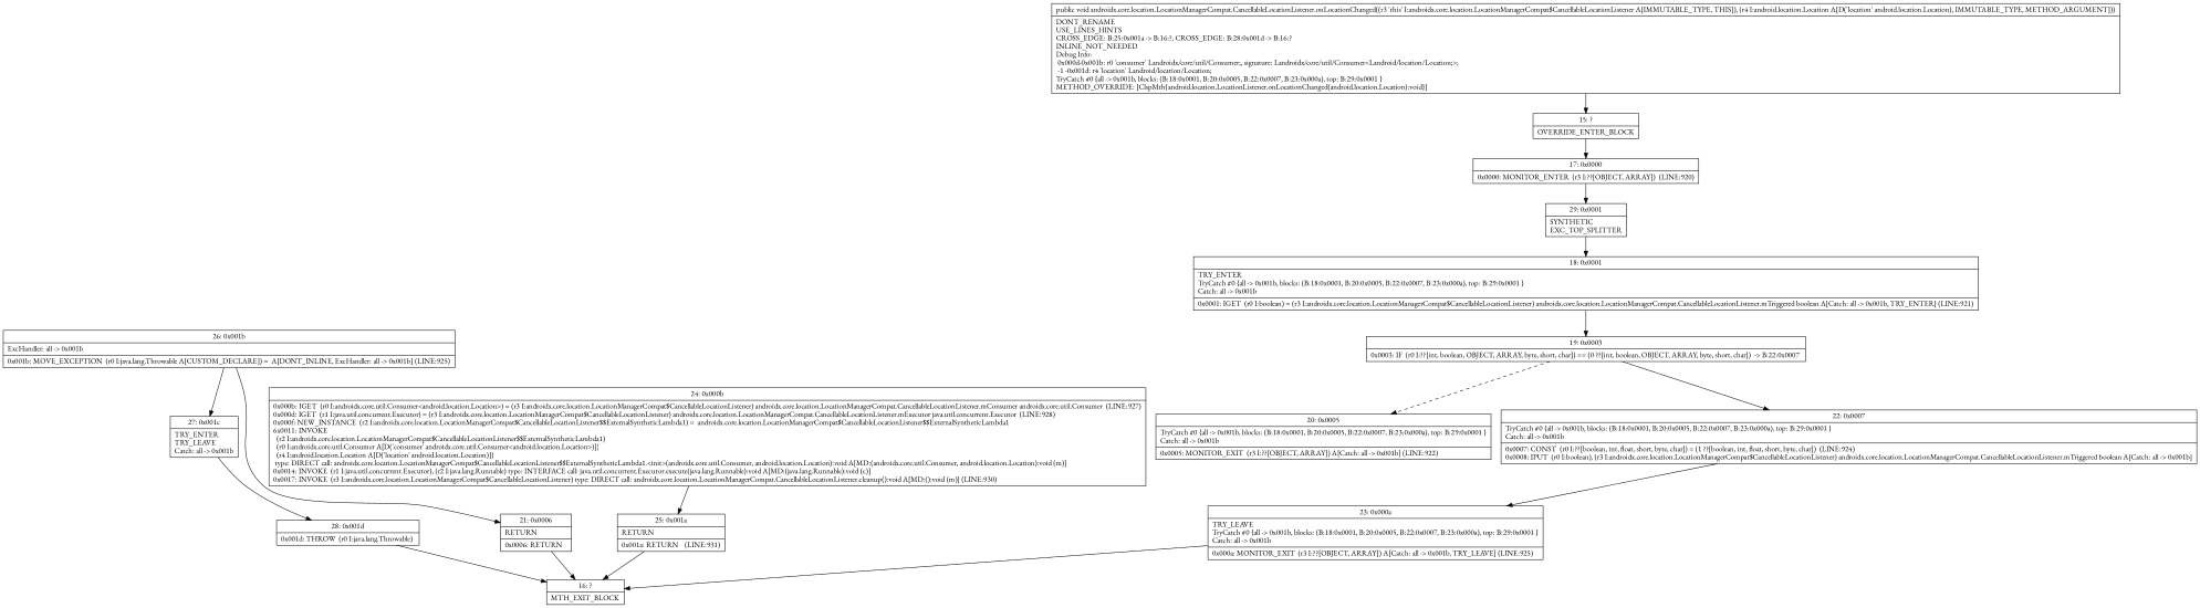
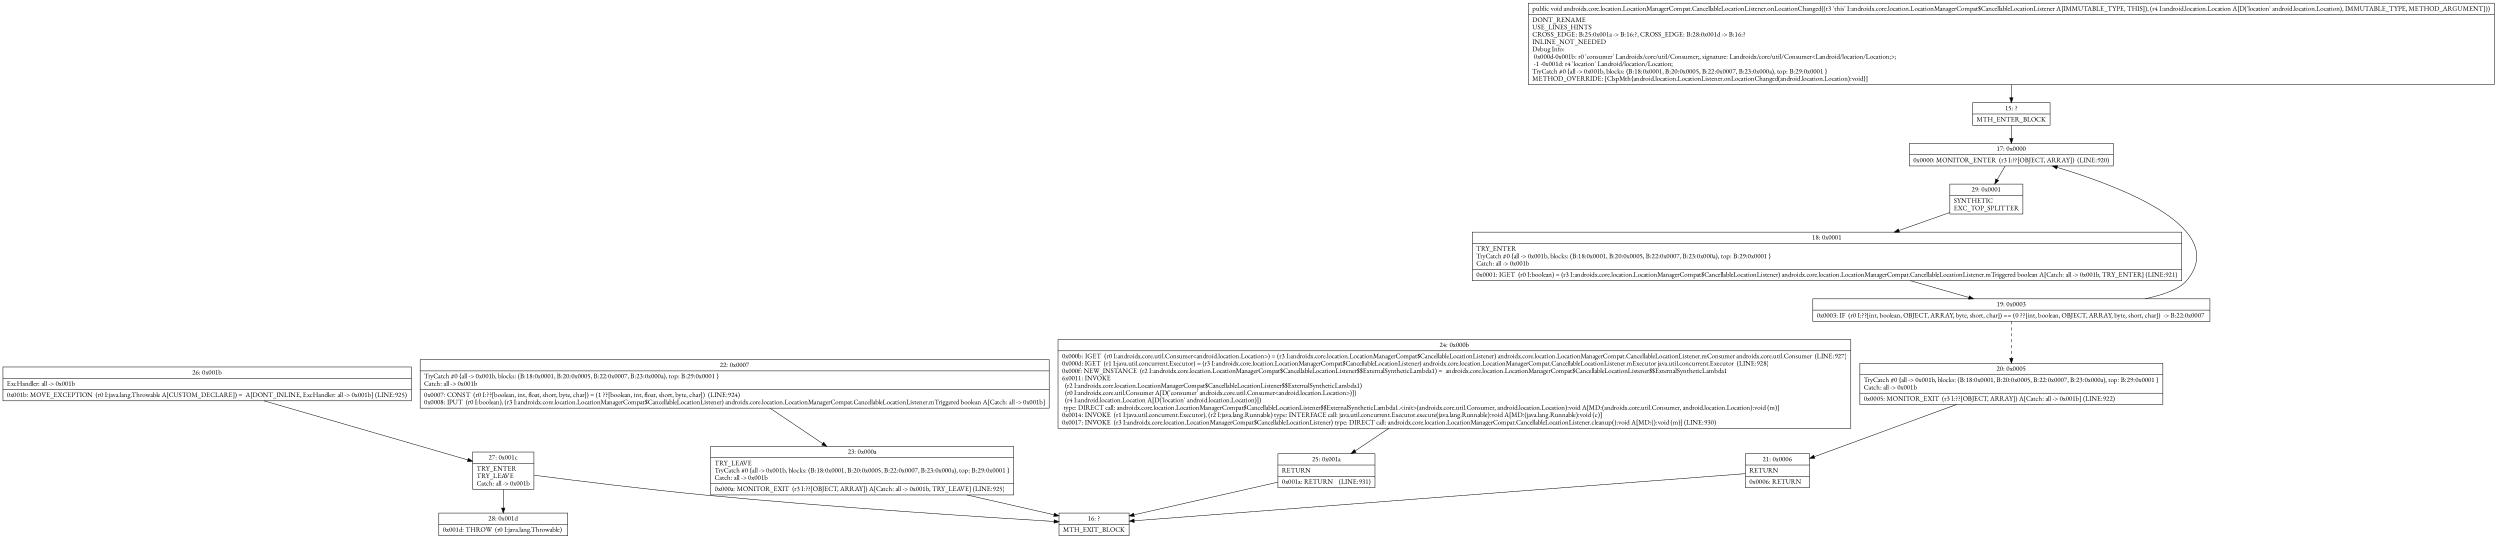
  digraph {
    fontname="EB Garamond"
    node [fontname="EB Garamond" shape=record]
    edge [fontname="EB Garamond"]
-   n1 [label="{15\:\ ?|OVERRIDE_ENTER_BLOCK\l}"]
+   n1 [label="{15\:\ ?|MTH_ENTER_BLOCK\l}"]
    n2 [label="{17\:\ 0x0000|0x0000: MONITOR_ENTER  (r3 I:??[OBJECT, ARRAY])  (LINE:920)\l}"]
    n3 [label="{29\:\ 0x0001|SYNTHETIC\lEXC_TOP_SPLITTER\l}"]
    n4 [label="{18\:\ 0x0001|TRY_ENTER\lTryCatch #0 \{all \-\> 0x001b, blocks: (B:18:0x0001, B:20:0x0005, B:22:0x0007, B:23:0x000a), top: B:29:0x0001 \}\lCatch: all \-\> 0x001b\l|0x0001: IGET  (r0 I:boolean) = (r3 I:androidx.core.location.LocationManagerCompat$CancellableLocationListener) androidx.core.location.LocationManagerCompat.CancellableLocationListener.mTriggered boolean A[Catch: all \-\> 0x001b, TRY_ENTER] (LINE:921)\l}"]
    n5 [label="{19\:\ 0x0003|0x0003: IF  (r0 I:??[int, boolean, OBJECT, ARRAY, byte, short, char]) == (0 ??[int, boolean, OBJECT, ARRAY, byte, short, char])  \-\> B:22:0x0007 \l}"]
    n6 [label="{26\:\ 0x001b|ExcHandler: all \-\> 0x001b\l|0x001b: MOVE_EXCEPTION  (r0 I:java.lang.Throwable A[CUSTOM_DECLARE]) =  A[DONT_INLINE, ExcHandler: all \-\> 0x001b] (LINE:925)\l}"]
    n7 [label="{27\:\ 0x001c|TRY_ENTER\lTRY_LEAVE\lCatch: all \-\> 0x001b\l}"]
    n8 [label="{20\:\ 0x0005|TryCatch #0 \{all \-\> 0x001b, blocks: (B:18:0x0001, B:20:0x0005, B:22:0x0007, B:23:0x000a), top: B:29:0x0001 \}\lCatch: all \-\> 0x001b\l|0x0005: MONITOR_EXIT  (r3 I:??[OBJECT, ARRAY]) A[Catch: all \-\> 0x001b] (LINE:922)\l}"]
    n9 [label="{22\:\ 0x0007|TryCatch #0 \{all \-\> 0x001b, blocks: (B:18:0x0001, B:20:0x0005, B:22:0x0007, B:23:0x000a), top: B:29:0x0001 \}\lCatch: all \-\> 0x001b\l|0x0007: CONST  (r0 I:??[boolean, int, float, short, byte, char]) = (1 ??[boolean, int, float, short, byte, char])  (LINE:924)\l0x0008: IPUT  (r0 I:boolean), (r3 I:androidx.core.location.LocationManagerCompat$CancellableLocationListener) androidx.core.location.LocationManagerCompat.CancellableLocationListener.mTriggered boolean A[Catch: all \-\> 0x001b]\l}"]
    n10 [label="{21\:\ 0x0006|RETURN\l|0x0006: RETURN   \l}"]
    n11 [label="{23\:\ 0x000a|TRY_LEAVE\lTryCatch #0 \{all \-\> 0x001b, blocks: (B:18:0x0001, B:20:0x0005, B:22:0x0007, B:23:0x000a), top: B:29:0x0001 \}\lCatch: all \-\> 0x001b\l|0x000a: MONITOR_EXIT  (r3 I:??[OBJECT, ARRAY]) A[Catch: all \-\> 0x001b, TRY_LEAVE] (LINE:925)\l}"]
    n12 [label="{16\:\ ?|MTH_EXIT_BLOCK\l}"]
    n13 [label="{24\:\ 0x000b|0x000b: IGET  (r0 I:androidx.core.util.Consumer\<android.location.Location\>) = (r3 I:androidx.core.location.LocationManagerCompat$CancellableLocationListener) androidx.core.location.LocationManagerCompat.CancellableLocationListener.mConsumer androidx.core.util.Consumer  (LINE:927)\l0x000d: IGET  (r1 I:java.util.concurrent.Executor) = (r3 I:androidx.core.location.LocationManagerCompat$CancellableLocationListener) androidx.core.location.LocationManagerCompat.CancellableLocationListener.mExecutor java.util.concurrent.Executor  (LINE:928)\l0x000f: NEW_INSTANCE  (r2 I:androidx.core.location.LocationManagerCompat$CancellableLocationListener$$ExternalSyntheticLambda1) =  androidx.core.location.LocationManagerCompat$CancellableLocationListener$$ExternalSyntheticLambda1 \l6x0011: INVOKE  \l  (r2 I:androidx.core.location.LocationManagerCompat$CancellableLocationListener$$ExternalSyntheticLambda1)\l  (r0 I:androidx.core.util.Consumer A[D('consumer' androidx.core.util.Consumer\<android.location.Location\>)])\l  (r4 I:android.location.Location A[D('location' android.location.Location)])\l type: DIRECT call: androidx.core.location.LocationManagerCompat$CancellableLocationListener$$ExternalSyntheticLambda1.\<init\>(androidx.core.util.Consumer, android.location.Location):void A[MD:(androidx.core.util.Consumer, android.location.Location):void (m)]\l0x0014: INVOKE  (r1 I:java.util.concurrent.Executor), (r2 I:java.lang.Runnable) type: INTERFACE call: java.util.concurrent.Executor.execute(java.lang.Runnable):void A[MD:(java.lang.Runnable):void (c)]\l0x0017: INVOKE  (r3 I:androidx.core.location.LocationManagerCompat$CancellableLocationListener) type: DIRECT call: androidx.core.location.LocationManagerCompat.CancellableLocationListener.cleanup():void A[MD:():void (m)] (LINE:930)\l}"]
    n14 [label="{25\:\ 0x001a|RETURN\l|0x001a: RETURN    (LINE:931)\l}"]
    n15 [label="{28\:\ 0x001d|0x001d: THROW  (r0 I:java.lang.Throwable) \l}"]
    n16 [label="{public void androidx.core.location.LocationManagerCompat.CancellableLocationListener.onLocationChanged((r3 'this' I:androidx.core.location.LocationManagerCompat$CancellableLocationListener A[IMMUTABLE_TYPE, THIS]), (r4 I:android.location.Location A[D('location' android.location.Location), IMMUTABLE_TYPE, METHOD_ARGUMENT]))  | DONT_RENAME\lUSE_LINES_HINTS\lCROSS_EDGE: B:25:0x001a \-\> B:16:?, CROSS_EDGE: B:28:0x001d \-\> B:16:?\lINLINE_NOT_NEEDED\lDebug Info:\l  0x000d\-0x001b: r0 'consumer' Landroidx\/core\/util\/Consumer;, signature: Landroidx\/core\/util\/Consumer\<Landroid\/location\/Location;\>;\l  \-1 \-0x001d: r4 'location' Landroid\/location\/Location;\lTryCatch #0 \{all \-\> 0x001b, blocks: (B:18:0x0001, B:20:0x0005, B:22:0x0007, B:23:0x000a), top: B:29:0x0001 \}\lMETHOD_OVERRIDE: [ClspMth\{android.location.LocationListener.onLocationChanged(android.location.Location):void\}]\l}"]
    n1 -> n2
    n2 -> n3
    n3 -> n4
    n4 -> n5
    n5 -> n8 [style=dashed]
-   n5 -> n9
+   n5 -> n2
    n6 -> n7
    n7 -> n15
-   n6 -> n10
+   n8 -> n10
    n9 -> n11
    n10 -> n12
    n11 -> n12
    n13 -> n14
    n14 -> n12
-   n15 -> n12
+   n7 -> n12
    n16 -> n1
  }
